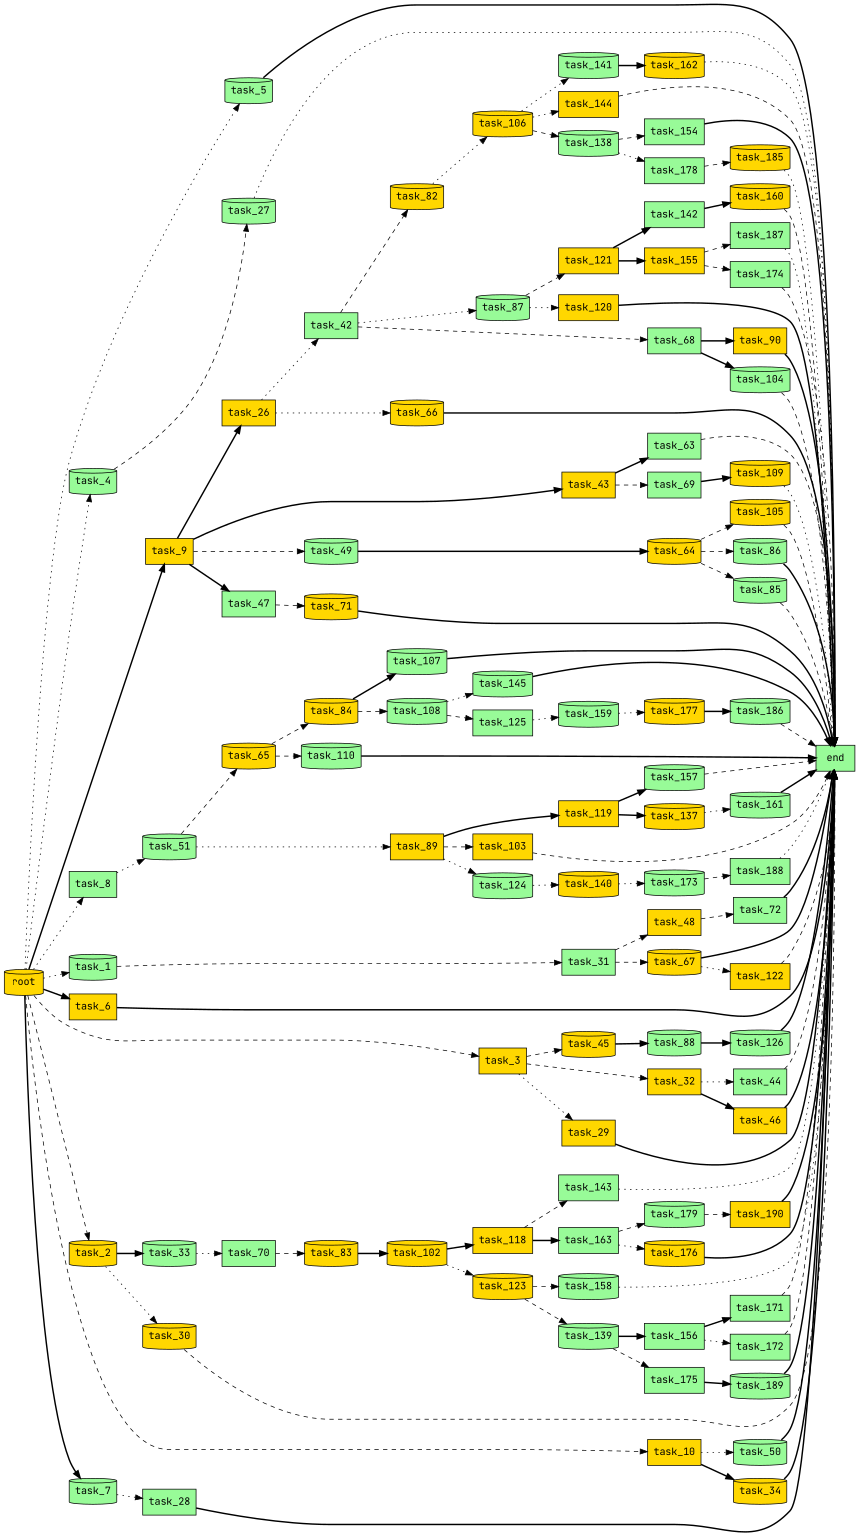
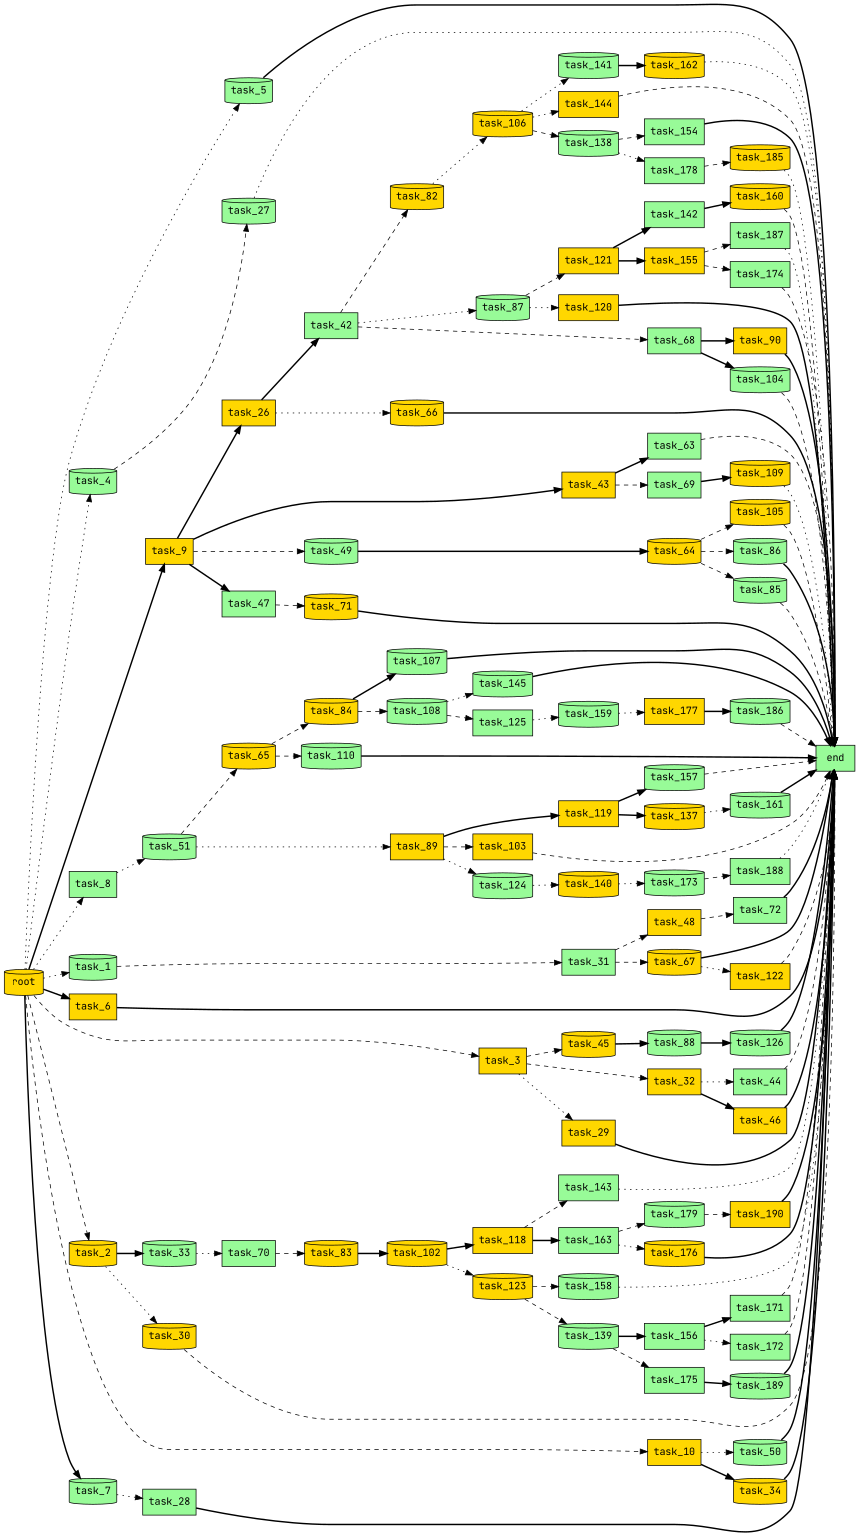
  digraph {
    fontname="JetBrains Mono"
    rankdir=LR
    node [fillcolor=palegreen fontname="JetBrains Mono" shape=cylinder style=filled]
    edge [fontname="JetBrains Mono" style=bold]
    end [shape=box]
    task_27
    task_122 [fillcolor=gold shape=box]
    task_50
    task_119 [fillcolor=gold shape=box]
    task_157
    task_137 [fillcolor=gold]
    task_161
    task_185 [fillcolor=gold]
    task_187 [shape=box]
    task_5
    task_4
    task_121 [fillcolor=gold shape=box]
    task_142 [shape=box]
    task_155 [fillcolor=gold shape=box]
    task_160 [fillcolor=gold]
    task_174 [shape=box]
    task_84 [fillcolor=gold]
    task_107
    task_108
    task_145
    task_125 [shape=box]
    task_90 [fillcolor=gold shape=box]
    task_190 [fillcolor=gold shape=box]
    task_143 [shape=box]
    task_26 [fillcolor=gold shape=box]
    task_42 [shape=box]
    task_66 [fillcolor=gold]
    task_82 [fillcolor=gold]
    task_87
    task_68 [shape=box]
    task_64 [fillcolor=gold]
    task_105 [fillcolor=gold]
    task_86
    task_85
    task_103 [fillcolor=gold shape=box]
    task_118 [fillcolor=gold shape=box]
    task_163 [shape=box]
    task_179
    task_176 [fillcolor=gold]
    task_162 [fillcolor=gold]
    task_141
    task_31 [shape=box]
    task_48 [fillcolor=gold shape=box]
    task_67 [fillcolor=gold]
    task_72 [shape=box]
    task_65 [fillcolor=gold]
    task_51
    task_89 [fillcolor=gold shape=box]
    task_110
    task_124
    task_28 [shape=box]
    task_88
    task_126
    task_106 [fillcolor=gold]
    task_144 [fillcolor=gold shape=box]
    task_138
    task_9 [fillcolor=gold shape=box]
    task_43 [fillcolor=gold shape=box]
    task_49
    task_47 [shape=box]
    task_63 [shape=box]
    task_69 [shape=box]
    task_71 [fillcolor=gold]
    task_44 [shape=box]
    task_70 [shape=box]
    task_33
    task_83 [fillcolor=gold]
    task_186
    task_102 [fillcolor=gold]
    task_123 [fillcolor=gold]
    task_158
    task_139
    root [fillcolor=gold]
    task_8 [shape=box]
    task_1
    task_6 [fillcolor=gold shape=box]
    task_3 [fillcolor=gold shape=box]
    task_2 [fillcolor=gold]
    task_10 [fillcolor=gold shape=box]
    task_7
    task_45 [fillcolor=gold]
    task_32 [fillcolor=gold shape=box]
    task_29 [fillcolor=gold shape=box]
    task_30 [fillcolor=gold]
    task_34 [fillcolor=gold]
    task_188 [shape=box]
    task_140 [fillcolor=gold]
    task_173
    task_104
-   task_177 [fillcolor=gold]
+   task_177 [fillcolor=gold shape=box]
    task_154 [shape=box]
    task_178 [shape=box]
    task_109 [fillcolor=gold]
    task_46 [fillcolor=gold shape=box]
    task_156 [shape=box]
    task_175 [shape=box]
    task_171 [shape=box]
    task_172 [shape=box]
    task_189
    task_159
    task_120 [fillcolor=gold shape=box]
    task_27 -> end [style=dotted]
    task_122 -> end [style=dashed]
    task_50 -> end
    task_119 -> task_157
    task_119 -> task_137
    task_157 -> end [style=dashed]
    task_137 -> task_161 [style=dotted]
    task_161 -> end
    task_185 -> end [style=dotted]
    task_187 -> end [style=dotted]
    task_5 -> end
    task_4 -> task_27 [style=dashed]
    task_121 -> task_142
    task_121 -> task_155
    task_142 -> task_160
    task_155 -> task_187 [style=dashed]
    task_155 -> task_174 [style=dashed]
    task_160 -> end [style=dashed]
    task_174 -> end [style=dashed]
    task_84 -> task_107
    task_84 -> task_108 [style=dashed]
    task_107 -> end
    task_108 -> task_145 [style=dotted]
    task_108 -> task_125 [style=dashed]
    task_145 -> end
    task_125 -> task_159 [style=dotted]
    task_90 -> end
    task_190 -> end
    task_143 -> end [style=dotted]
-   task_26 -> task_42 [style=dotted]
+   task_26 -> task_42
    task_26 -> task_66 [style=dotted]
    task_42 -> task_82 [style=dashed]
    task_42 -> task_87 [style=dotted]
    task_42 -> task_68 [style=dashed]
    task_66 -> end
    task_82 -> task_106 [style=dotted]
    task_87 -> task_121 [style=dashed]
    task_87 -> task_120 [style=dotted]
    task_68 -> task_90
    task_68 -> task_104
    task_64 -> task_105 [style=dashed]
    task_64 -> task_86 [style=dashed]
    task_64 -> task_85 [style=dashed]
    task_105 -> end [style=dashed]
    task_86 -> end
    task_85 -> end [style=dashed]
    task_103 -> end [style=dashed]
    task_118 -> task_143 [style=dashed]
    task_118 -> task_163
    task_163 -> task_179 [style=dashed]
    task_163 -> task_176 [style=dotted]
    task_179 -> task_190 [style=dashed]
    task_176 -> end
    task_162 -> end [style=dotted]
    task_141 -> task_162
    task_31 -> task_48 [style=dashed]
    task_31 -> task_67 [style=dashed]
    task_48 -> task_72 [style=dashed]
    task_67 -> end
    task_67 -> task_122 [style=dotted]
    task_72 -> end
    task_65 -> task_84 [style=dashed]
    task_65 -> task_110 [style=dashed]
    task_51 -> task_65 [style=dashed]
    task_51 -> task_89 [style=dotted]
    task_89 -> task_119
    task_89 -> task_103 [style=dashed]
    task_89 -> task_124 [style=dotted]
    task_110 -> end
    task_124 -> task_140 [style=dotted]
    task_28 -> end
    task_88 -> task_126
    task_126 -> end
    task_106 -> task_141 [style=dotted]
    task_106 -> task_144 [style=dotted]
    task_106 -> task_138 [style=dashed]
    task_144 -> end [style=dashed]
    task_138 -> task_154 [style=dashed]
    task_138 -> task_178 [style=dotted]
    task_9 -> task_26
    task_9 -> task_43
    task_9 -> task_49 [style=dashed]
    task_9 -> task_47
    task_43 -> task_63
    task_43 -> task_69 [style=dashed]
    task_49 -> task_64
    task_47 -> task_71 [style=dashed]
    task_63 -> end [style=dashed]
    task_69 -> task_109
    task_71 -> end
    task_44 -> end [style=dashed]
    task_70 -> task_83 [style=dashed]
    task_33 -> task_70 [style=dotted]
    task_83 -> task_102
    task_186 -> end [style=dashed]
    task_102 -> task_118
    task_102 -> task_123 [style=dotted]
    task_123 -> task_158 [style=dashed]
    task_123 -> task_139 [style=dashed]
    task_158 -> end [style=dotted]
    task_139 -> task_156
    task_139 -> task_175 [style=dashed]
    root -> task_5 [style=dotted]
    root -> task_4 [style=dotted]
    root -> task_9
    root -> task_8 [style=dotted]
    root -> task_1 [style=dotted]
    root -> task_6
    root -> task_3 [style=dashed]
    root -> task_2 [style=dashed]
    root -> task_10 [style=dashed]
    root -> task_7
    task_8 -> task_51 [style=dotted]
    task_1 -> task_31 [style=dashed]
    task_6 -> end
    task_3 -> task_45 [style=dashed]
    task_3 -> task_32 [style=dashed]
    task_3 -> task_29 [style=dotted]
    task_2 -> task_33
    task_2 -> task_30 [style=dotted]
    task_10 -> task_50 [style=dotted]
    task_10 -> task_34
    task_7 -> task_28 [style=dotted]
    task_45 -> task_88
    task_32 -> task_44 [style=dotted]
    task_32 -> task_46
    task_29 -> end
    task_30 -> end [style=dashed]
    task_34 -> end
    task_188 -> end [style=dotted]
    task_140 -> task_173 [style=dotted]
    task_173 -> task_188 [style=dashed]
    task_104 -> end [style=dashed]
    task_177 -> task_186
    task_154 -> end
    task_178 -> task_185 [style=dashed]
    task_109 -> end [style=dotted]
    task_46 -> end
    task_156 -> task_171
    task_156 -> task_172 [style=dotted]
    task_175 -> task_189
    task_171 -> end [style=dashed]
    task_172 -> end [style=dashed]
    task_189 -> end
    task_159 -> task_177 [style=dotted]
    task_120 -> end
  }
